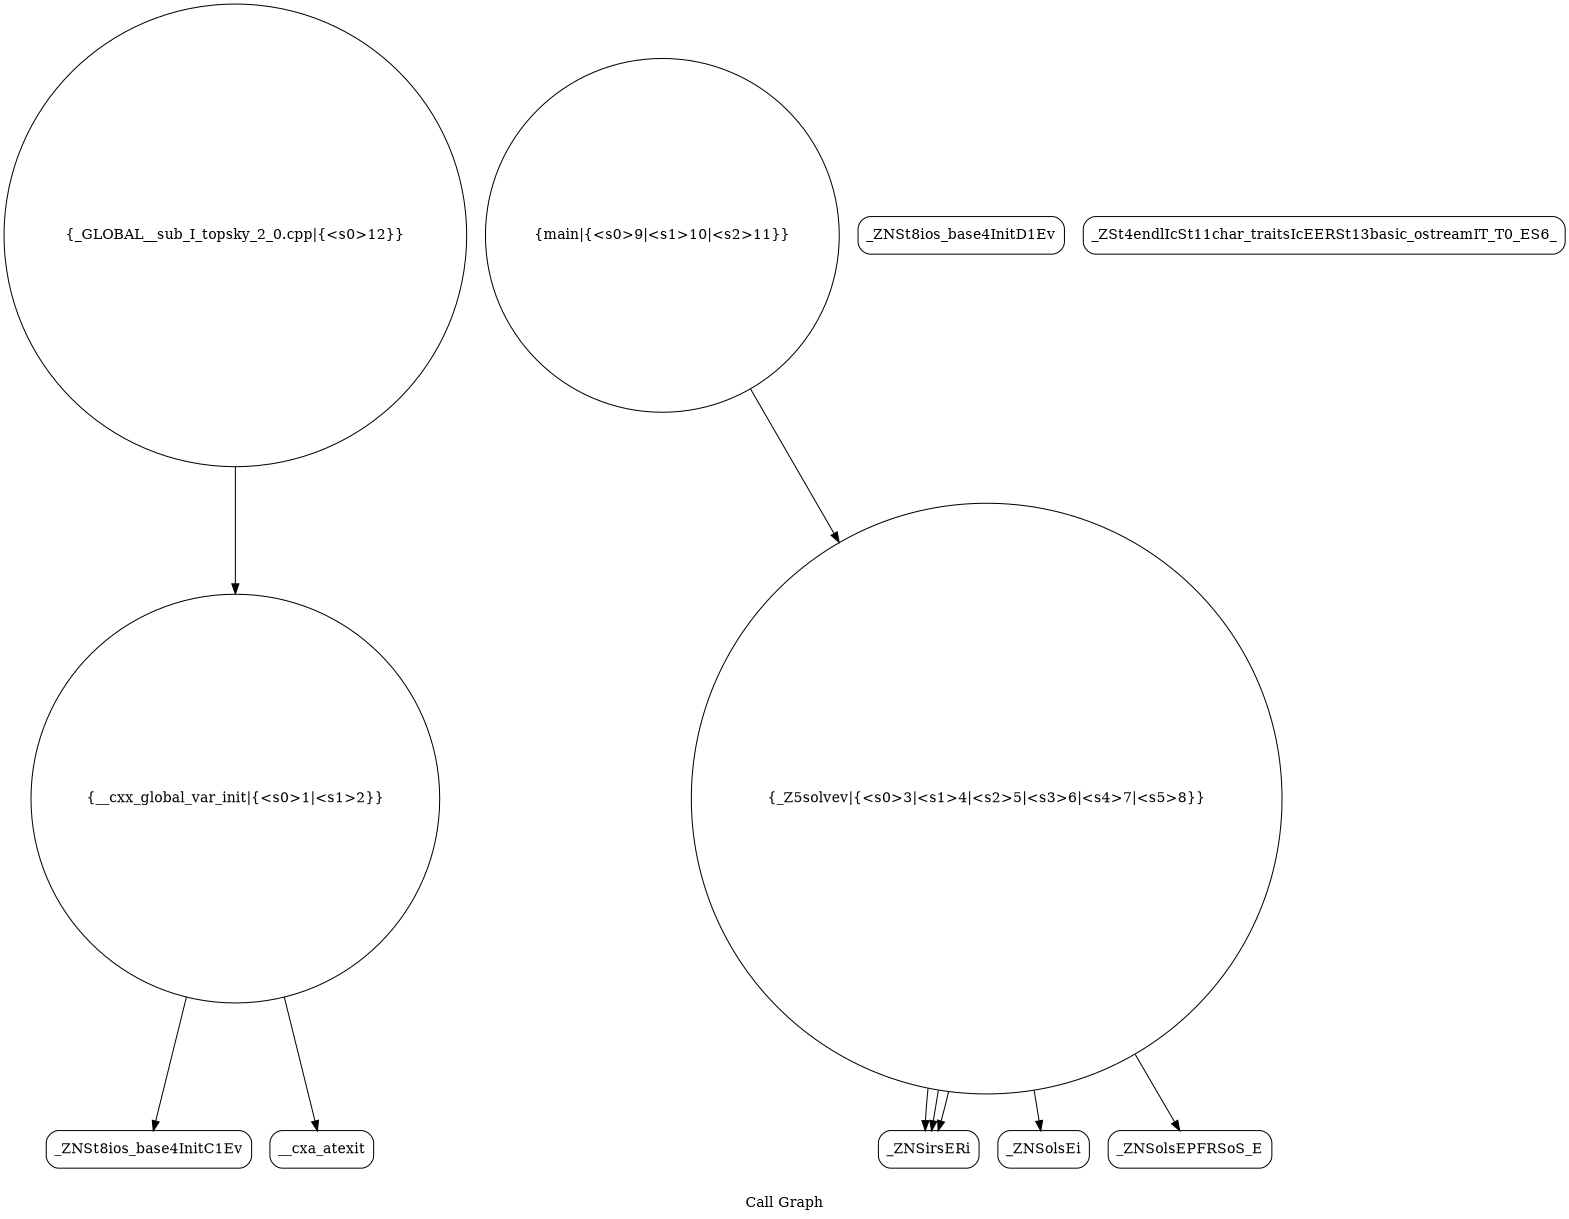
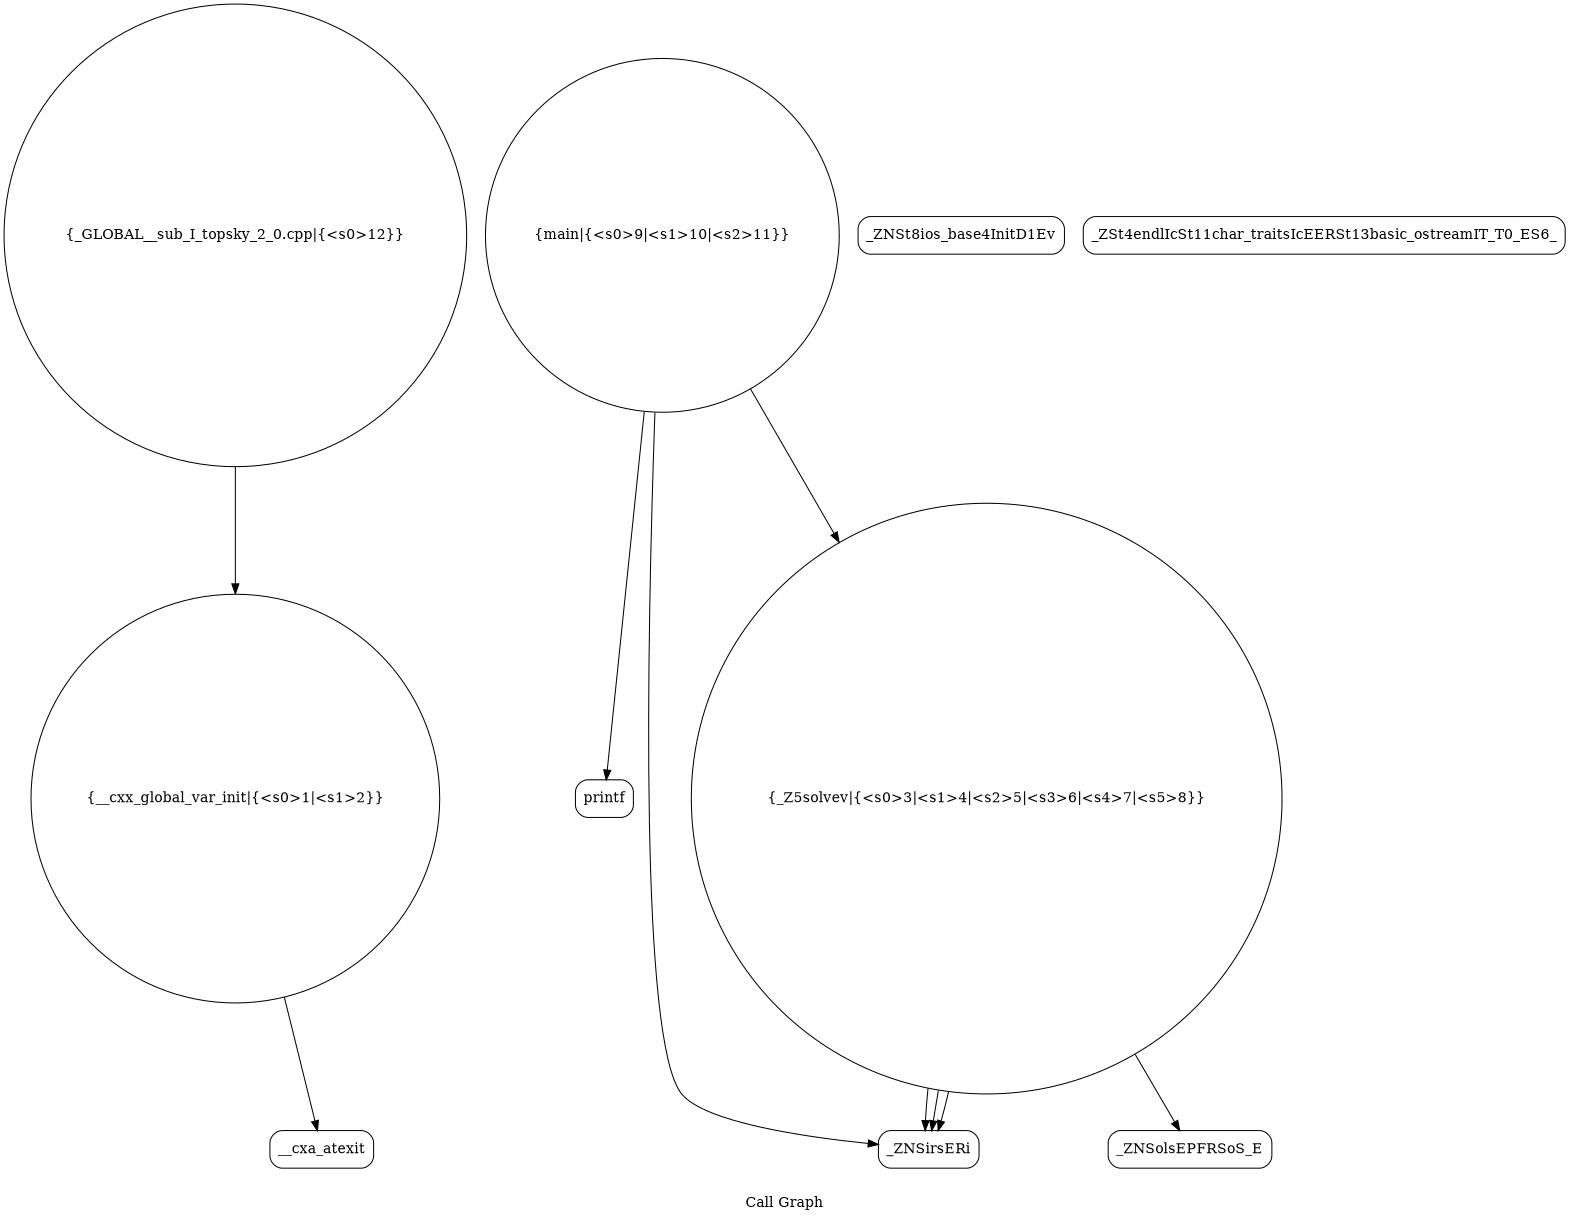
  digraph {
    label="Call Graph"
    node [shape=Mrecord]
    edge [color=black tailport=s0]
    n1 [label="{__cxx_global_var_init|{<s0>1|<s1>2}}" shape=circle]
-   n2 [label="{_ZNSt8ios_base4InitC1Ev}"]
    n3 [label="{__cxa_atexit}"]
-   n4 [label="{_ZNSolsEi}"]
    n5 [label="{_ZNSt8ios_base4InitD1Ev}"]
    n6 [label="{_ZSt4endlIcSt11char_traitsIcEERSt13basic_ostreamIT_T0_ES6_}"]
+   n7 [label="{printf}"]
    n8 [label="{_ZNSirsERi}"]
    n9 [label="{_ZNSolsEPFRSoS_E}"]
    n10 [label="{main|{<s0>9|<s1>10|<s2>11}}" shape=circle]
    n11 [label="{_Z5solvev|{<s0>3|<s1>4|<s2>5|<s3>6|<s4>7|<s5>8}}" shape=circle]
    n12 [label="{_GLOBAL__sub_I_topsky_2_0.cpp|{<s0>12}}" shape=circle]
-   n1 -> n2
    n1 -> n3 [tailport=s1]
+   n10 -> n7 [tailport=s1]
+   n10 -> n8
    n10 -> n11 [tailport=s2]
-   n11 -> n4 [tailport=s4]
    n11 -> n8
    n11 -> n8 [tailport=s1]
    n11 -> n8 [tailport=s2]
    n11 -> n9 [tailport=s5]
    n12 -> n1
  }
